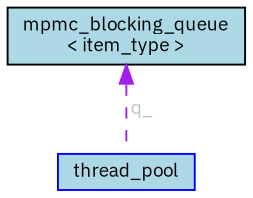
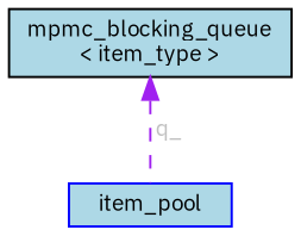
  digraph {
    fontname="IBM Plex Sans"
    node [fillcolor=lightblue fontname="IBM Plex Sans" fontsize=10 shape=box style=filled]
-   n1 [color=blue fontcolor=black height=0.2 label=thread_pool width=0.4]
+   n1 [color=blue fontcolor=black height=0.2 label=item_pool width=0.4]
    n2 [color=black height=0.2 label="mpmc_blocking_queue\l\< item_type \>" width=0.4]
    n2 -> n1 [color=purple dir=back fontcolor=grey fontname="IBM Plex Sans" fontsize=10 label=" q_" labelfontname=Helvetica labelfontsize=10 style=dashed]
  }
